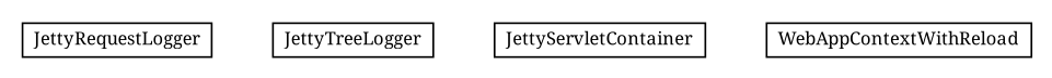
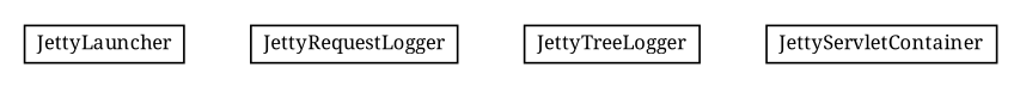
  digraph {
    nodesep=0.25
    ranksep=0.5
    fontname="Noto Serif"
    node [fontcolor=black fontname="Noto Serif" fontsize=10.0 shape=plaintext]
+   n1 [label=<<table title="hu.sch.kfc.dev.JettyLauncher" border="0" cellborder="1" cellspacing="0" cellpadding="2" port="p" href="./JettyLauncher.html"> 		<tr><td><table border="0" cellspacing="0" cellpadding="1"> <tr><td align="center" balign="center"> JettyLauncher </td></tr> 		</table></td></tr> 		</table>>]
    n2 [label=<<table title="hu.sch.kfc.dev.JettyLauncher.JettyRequestLogger" border="0" cellborder="1" cellspacing="0" cellpadding="2" port="p" href="./JettyLauncher.JettyRequestLogger.html"> 		<tr><td><table border="0" cellspacing="0" cellpadding="1"> <tr><td align="center" balign="center"> JettyRequestLogger </td></tr> 		</table></td></tr> 		</table>>]
    n3 [label=<<table title="hu.sch.kfc.dev.JettyLauncher.JettyTreeLogger" border="0" cellborder="1" cellspacing="0" cellpadding="2" port="p" href="./JettyLauncher.JettyTreeLogger.html"> 		<tr><td><table border="0" cellspacing="0" cellpadding="1"> <tr><td align="center" balign="center"> JettyTreeLogger </td></tr> 		</table></td></tr> 		</table>>]
    n4 [label=<<table title="hu.sch.kfc.dev.JettyLauncher.JettyServletContainer" border="0" cellborder="1" cellspacing="0" cellpadding="2" port="p" href="./JettyLauncher.JettyServletContainer.html"> 		<tr><td><table border="0" cellspacing="0" cellpadding="1"> <tr><td align="center" balign="center"> JettyServletContainer </td></tr> 		</table></td></tr> 		</table>>]
-   n5 [label=<<table title="hu.sch.kfc.dev.JettyLauncher.WebAppContextWithReload" border="0" cellborder="1" cellspacing="0" cellpadding="2" port="p" href="./JettyLauncher.WebAppContextWithReload.html"> 		<tr><td><table border="0" cellspacing="0" cellpadding="1"> <tr><td align="center" balign="center"> WebAppContextWithReload </td></tr> 		</table></td></tr> 		</table>>]
  }
